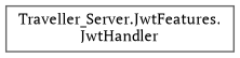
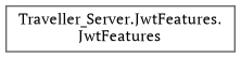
  digraph {
    rankdir=LR
    fontname="PT Serif"
-   n1 [color=grey40 fillcolor=white fontname="PT Serif" fontsize=10 height=0.2 label="Traveller_Server.JwtFeatures.\lJwtHandler" shape=box style=filled width=0.4]
+   n1 [color=grey40 fillcolor=white fontname="PT Serif" fontsize=10 height=0.2 label="Traveller_Server.JwtFeatures.\lJwtFeatures" shape=box style=filled width=0.4]
  }
